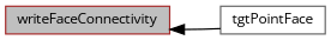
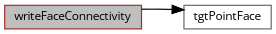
  digraph {
    rankdir=LR
    fontname="Open Sans"
    node [fontname="Open Sans" fontsize=10 shape=record]
    n1 [color=brown fillcolor=grey75 fontcolor=black height=0.2 label=writeFaceConnectivity style=filled width=0.4]
    n2 [color=gray40 height=0.2 label=tgtPointFace width=0.4]
-   n1 -> n2 [color=black dir=back fontname="Open Sans" fontsize=10 labelfontname=Helvetica labelfontsize=10 style=solid]
+   n2 -> n1 [color=black dir=back fontname="Open Sans" fontsize=10 labelfontname=Helvetica labelfontsize=10 style=solid]
  }
